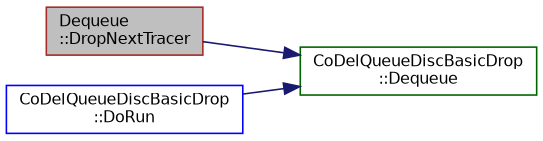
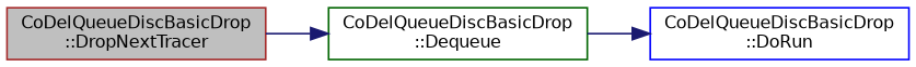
  digraph {
    rankdir=RL
    node [fillcolor=white fontname=Helvetica fontsize=10 shape=record style=filled]
    edge [color=midnightblue dir=back fontname=Helvetica fontsize=10 labelfontname=Helvetica labelfontsize=10 style=solid]
-   n1 [color=brown fillcolor=grey75 fontcolor=black height=0.2 label="Dequeue\l::DropNextTracer" width=0.4]
+   n1 [color=brown fillcolor=grey75 fontcolor=black height=0.2 label="CoDelQueueDiscBasicDrop\l::DropNextTracer" width=0.4]
    n2 [color=darkgreen height=0.2 label="CoDelQueueDiscBasicDrop\l::Dequeue" width=0.4]
    n3 [color=blue height=0.2 label="CoDelQueueDiscBasicDrop\l::DoRun" width=0.4]
    n2 -> n1
-   n2 -> n3
+   n3 -> n2
  }
